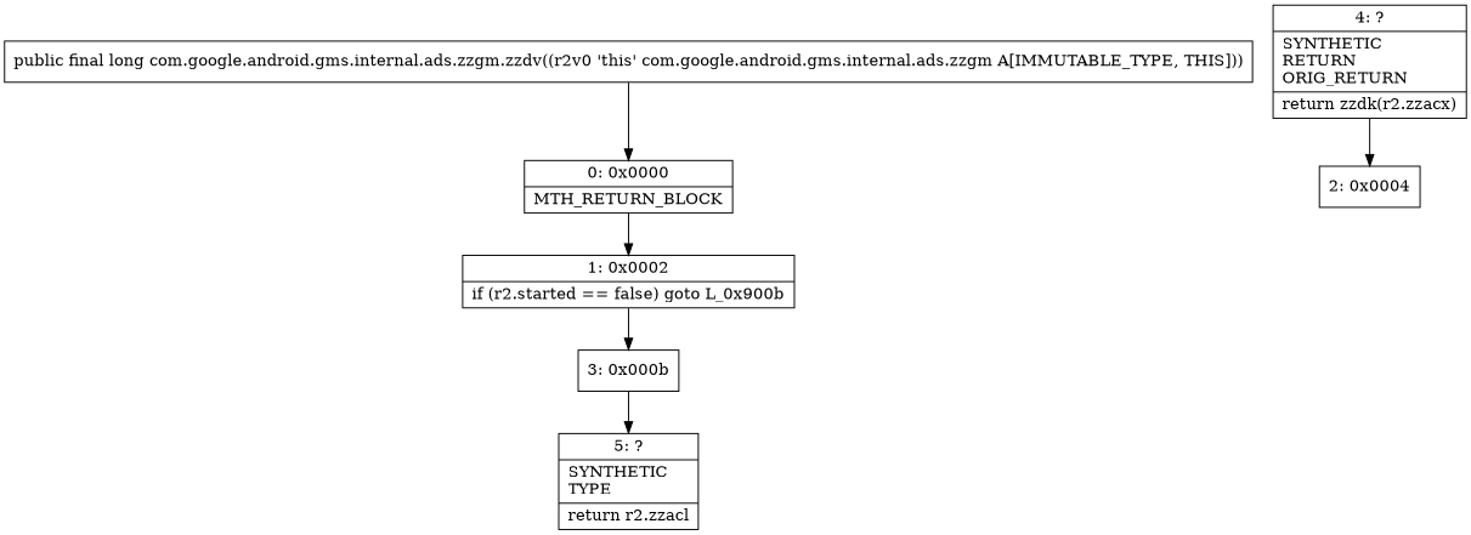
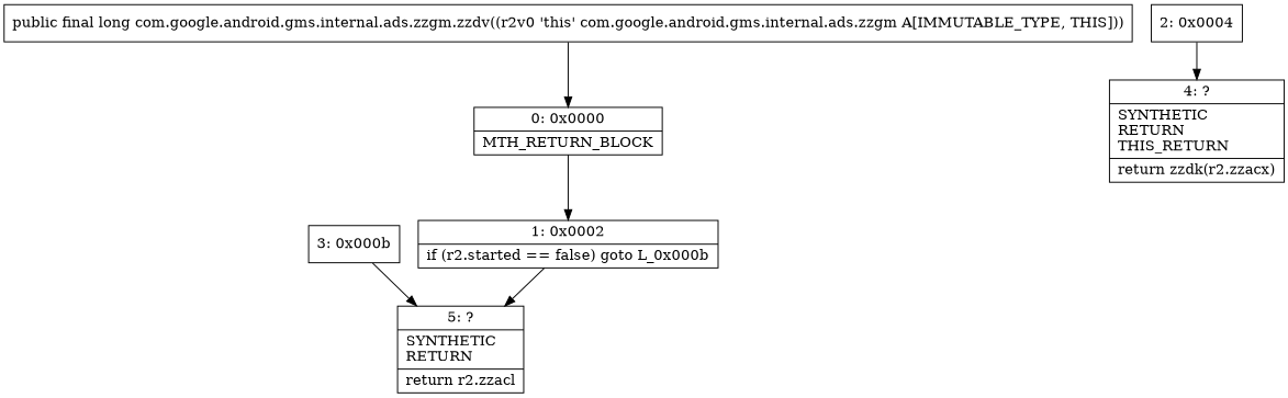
  digraph {
    node [shape=record]
    n1 [label="{0\:\ 0x0000|MTH_RETURN_BLOCK\l}"]
-   n2 [label="{1\:\ 0x0002|if (r2.started == false) goto L_0x900b\l}"]
+   n2 [label="{1\:\ 0x0002|if (r2.started == false) goto L_0x000b\l}"]
    n3 [label="{3\:\ 0x000b}"]
    n4 [label="{2\:\ 0x0004}"]
-   n5 [label="{4\:\ ?|SYNTHETIC\lRETURN\lORIG_RETURN\l|return zzdk(r2.zzacx)\l}"]
-   n6 [label="{5\:\ ?|SYNTHETIC\lTYPE\l|return r2.zzacl\l}"]
+   n5 [label="{4\:\ ?|SYNTHETIC\lRETURN\lTHIS_RETURN\l|return zzdk(r2.zzacx)\l}"]
+   n6 [label="{5\:\ ?|SYNTHETIC\lRETURN\l|return r2.zzacl\l}"]
    n7 [label="{public final long com.google.android.gms.internal.ads.zzgm.zzdv((r2v0 'this' com.google.android.gms.internal.ads.zzgm A[IMMUTABLE_TYPE, THIS])) }"]
    n1 -> n2
-   n2 -> n3
+   n2 -> n6
    n3 -> n6
-   n5 -> n4
+   n4 -> n5
    n7 -> n1
  }
